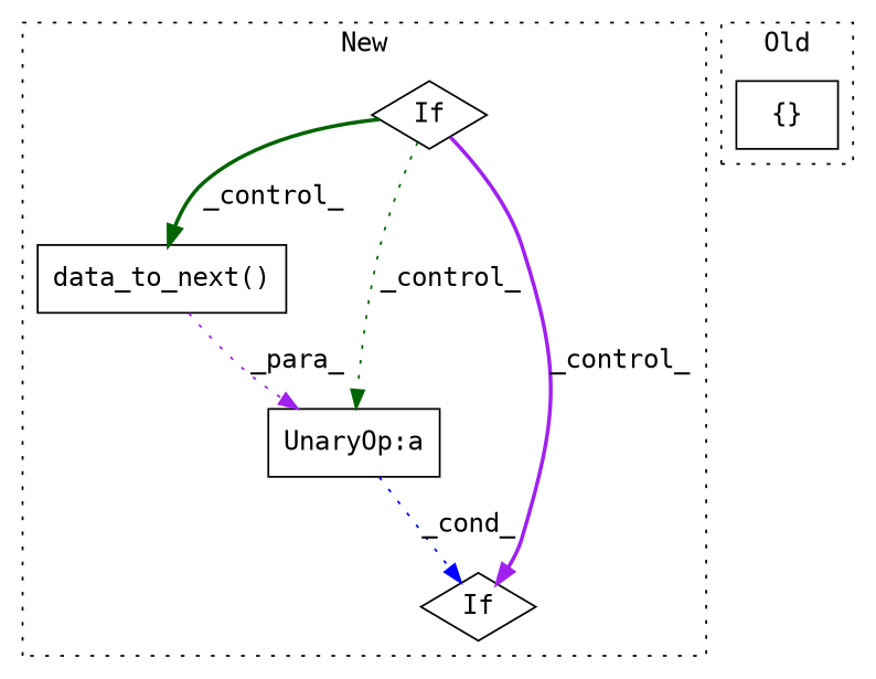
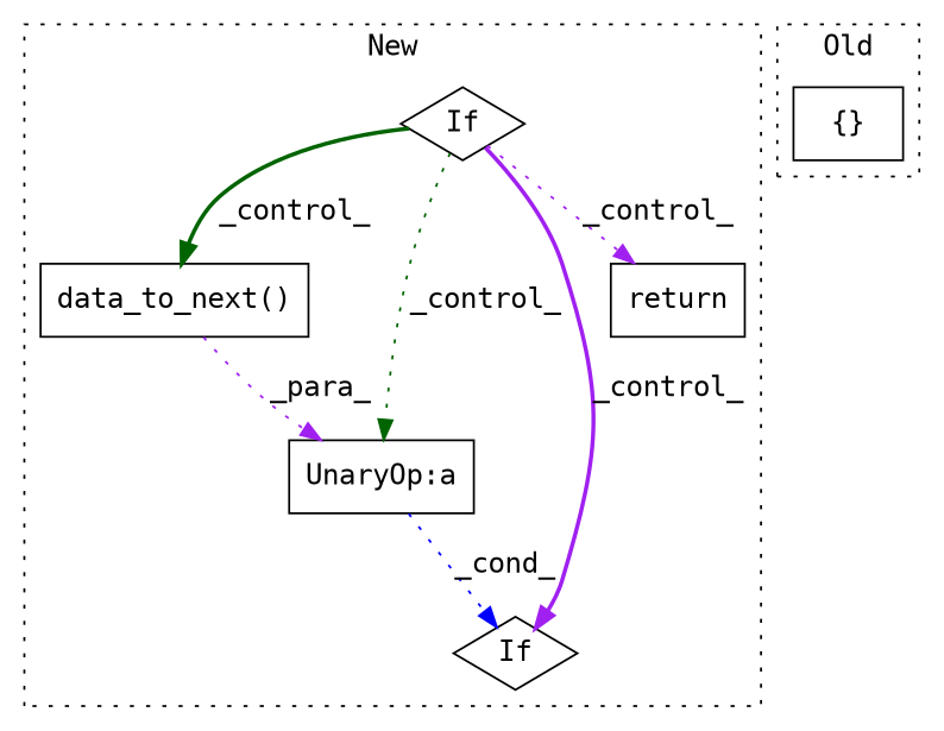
  digraph {
    fontname="DejaVu Sans Mono"
    node [a=96 fontname="DejaVu Sans Mono" l=3 shape=box]
    edge [color=purple fontname="DejaVu Sans Mono" style=dotted]
    n1 [a=75 l="18,1" label="data_to_next()" s="2558,2586"]
    n2 [label=If s=1693 shape=diamond]
    n3 [a=61 l=33 label="UnaryOp:a" s=2554]
    n4 [label=If s=2551 shape=diamond]
+   n5 [a=93 l=6 label=return s=1844]
    n6 [a=59 l="1,0" label="{}" s="2819,2830"]
    subgraph cluster_1 {
      label=New
      style=dotted
      n1
      n2
      n3
      n4
+     n5
    }
    subgraph cluster_2 {
      label=Old
      style=dotted
      n6
    }
    n1 -> n3 [label=_para_]
    n2 -> n1 [color=darkgreen label=_control_ style=bold]
    n2 -> n3 [color=darkgreen label=_control_]
    n2 -> n4 [label=_control_ style=bold]
+   n2 -> n5 [label=_control_]
    n3 -> n4 [color=blue label=_cond_]
  }
